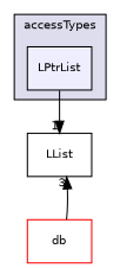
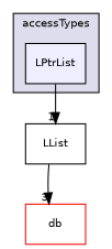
  digraph {
    compound=true
    node [fontname=Helvetica fontsize=10 shape=box]
    edge [labeldistance=1.5 labelfontname=Helvetica labelfontsize=10]
    n1 [fillcolor="#eeeeff" label=LPtrList pencolor=black style=filled]
    n2 [label=LList]
    n3 [color=red label=db]
    subgraph cluster_1 {
      bgcolor="#ddddee"
      fontname=Helvetica
      fontsize=10
      label=accessTypes
      pencolor=black
      n1
    }
    n1 -> n2 [headlabel=1]
-   n3 -> n2 [headlabel=3]
+   n2 -> n3 [headlabel=3]
  }
